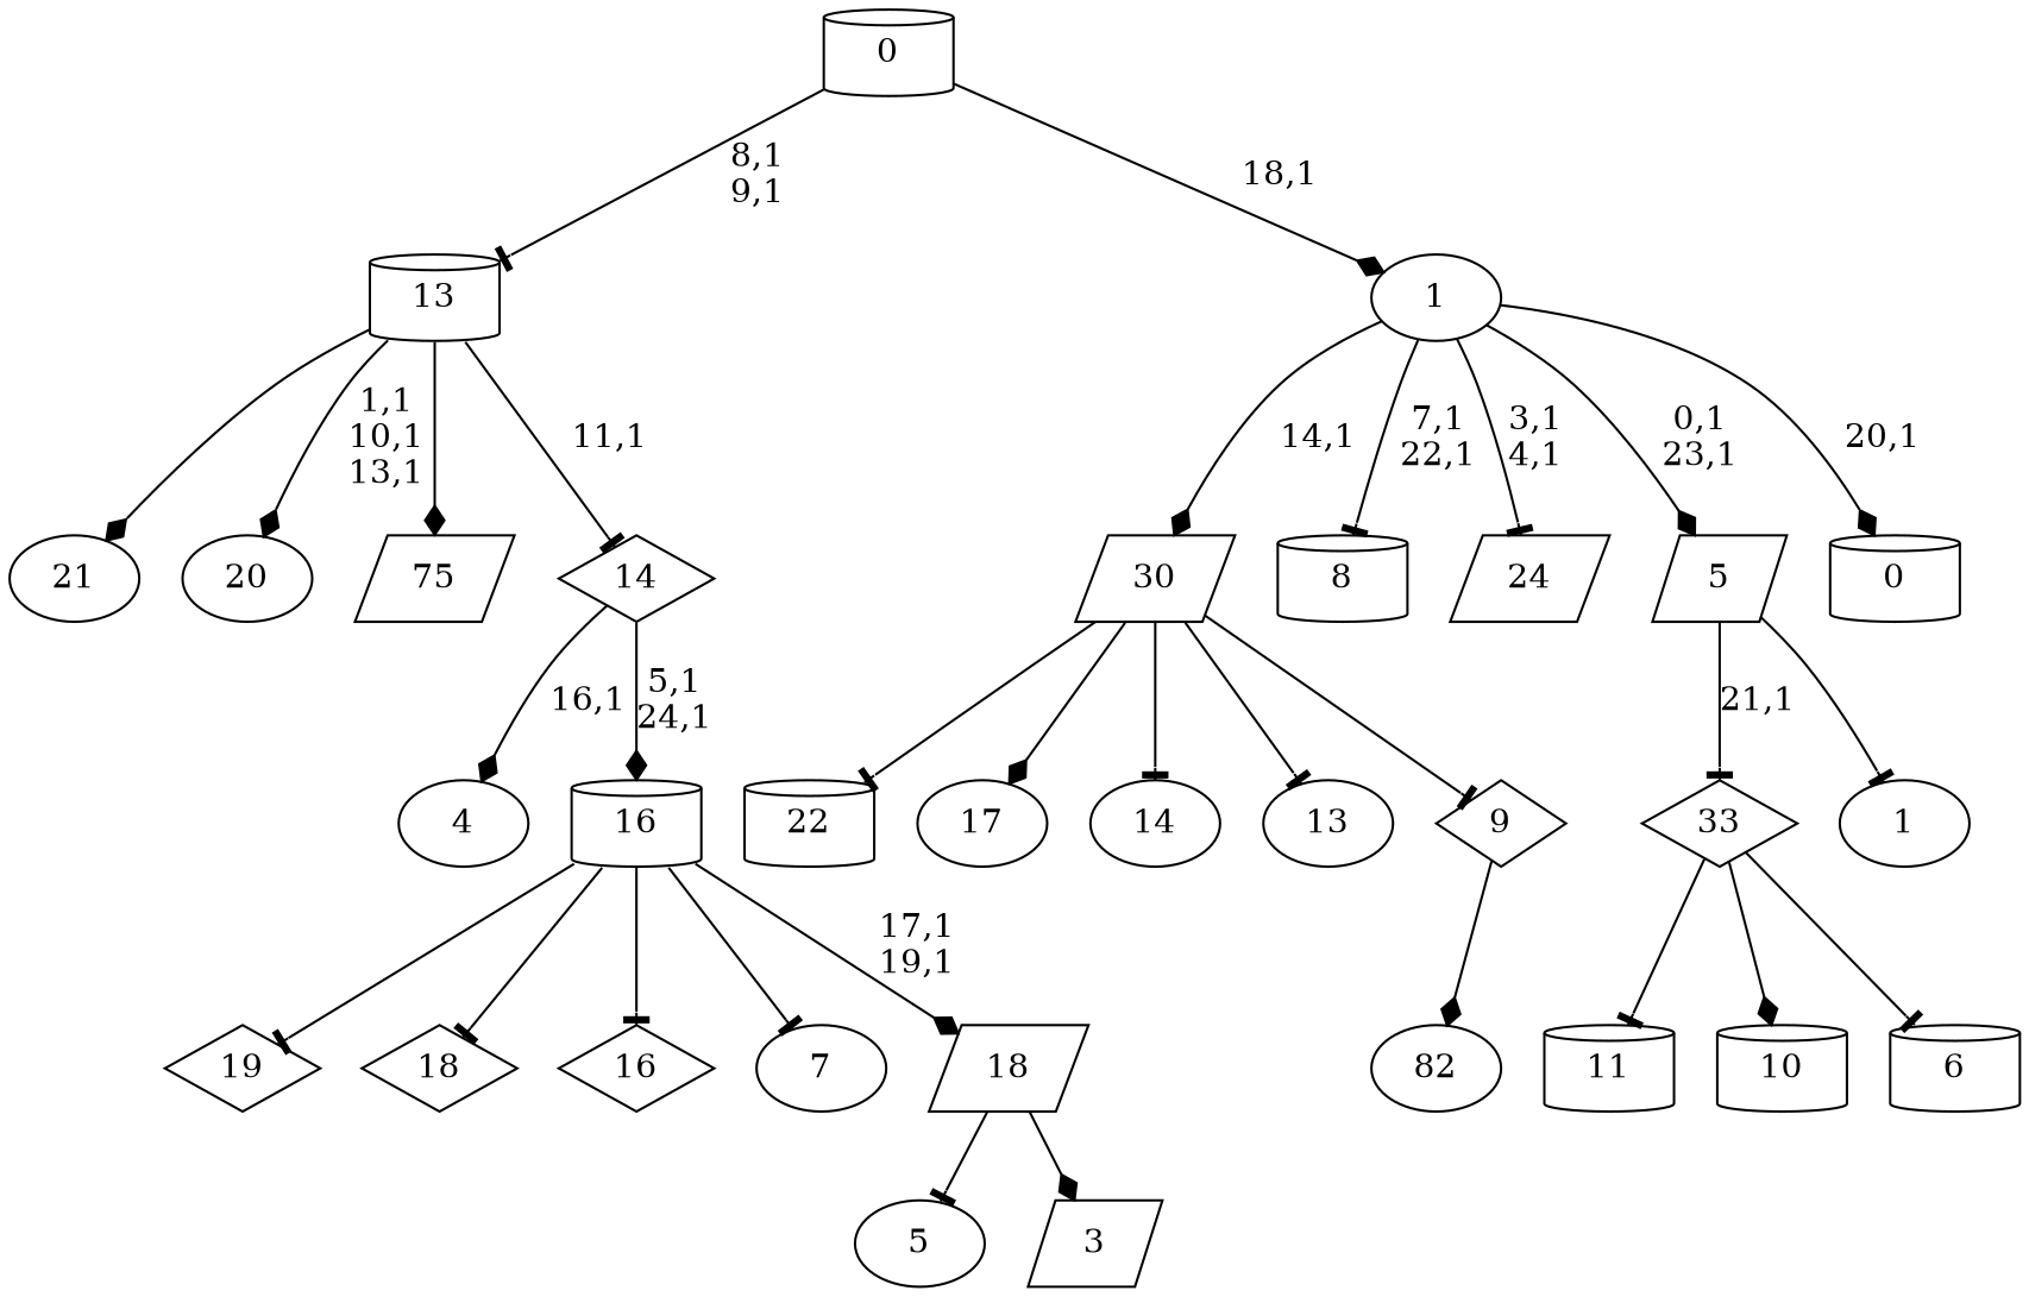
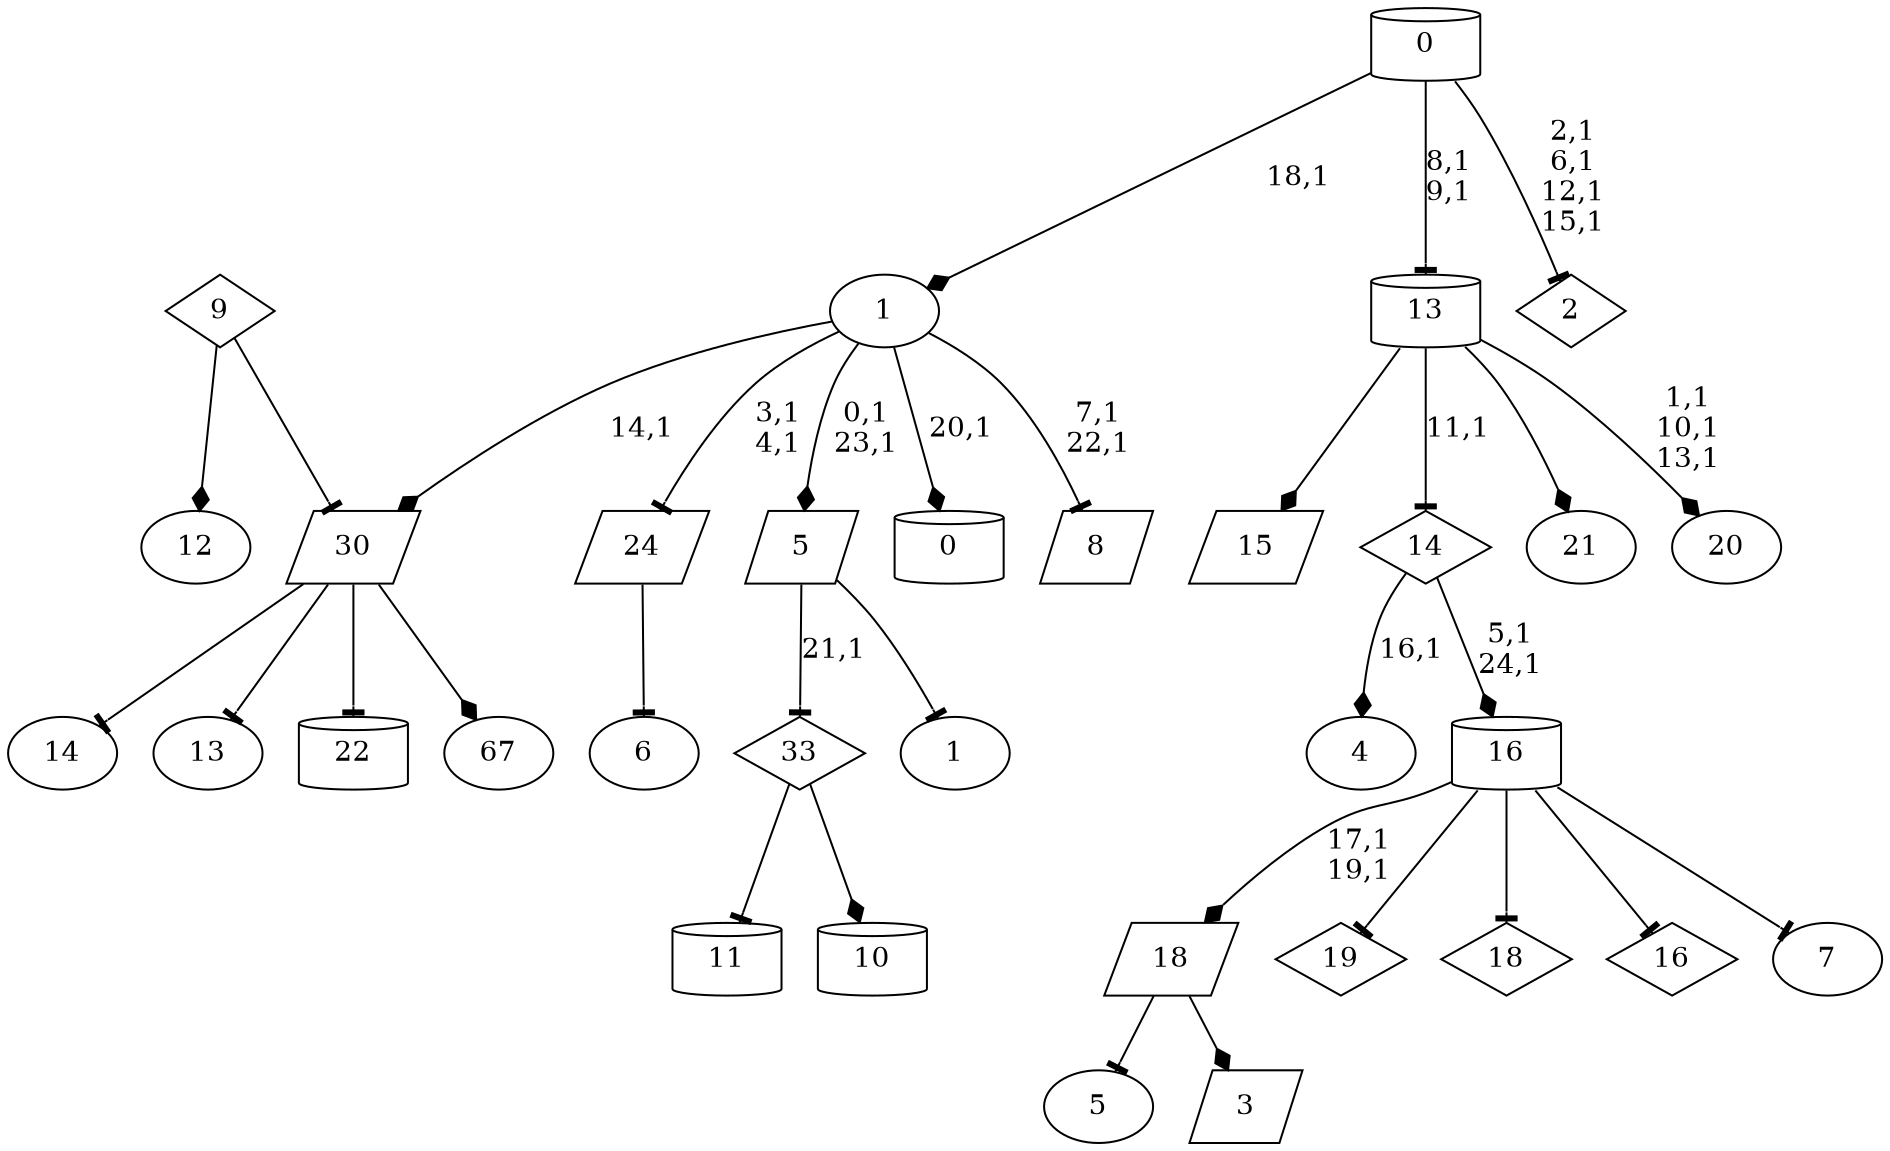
  digraph {
    node [shape=ellipse]
    edge [arrowhead=tee]
    n1 [label=22 shape=cylinder]
    n2 [label=21]
    n3 [label=20]
    n4 [label=19 shape=diamond]
    n5 [label=18 shape=diamond]
-   n6 [label=17]
+   n6 [label=67]
    n7 [label=16 shape=diamond]
-   n8 [label=75 shape=parallelogram]
+   n8 [label=15 shape=parallelogram]
    n9 [label=14]
    n10 [label=13]
-   n11 [label=82]
+   n11 [label=12]
    n12 [label=11 shape=cylinder]
    n13 [label=10 shape=cylinder]
    n14 [label=33 shape=diamond]
    n15 [label=9 shape=diamond]
    30 [shape=parallelogram]
-   n17 [label=8 shape=cylinder]
+   n17 [label=8 shape=parallelogram]
    n18 [label=7]
-   n19 [label=6 shape=cylinder]
+   n19 [label=6]
    24 [shape=parallelogram]
    n21 [label=5]
    n22 [label=4]
    n23 [label=3 shape=parallelogram]
    18 [shape=parallelogram]
    16 [shape=cylinder]
    14 [shape=diamond]
    13 [shape=cylinder]
+   n28 [label=2 shape=diamond]
    n29 [label=1]
    5 [shape=parallelogram]
    n31 [label=0 shape=cylinder]
    1
    0 [shape=cylinder]
    n14 -> n12
    n14 -> n13 [arrowhead=diamond]
    n15 -> n11 [arrowhead=diamond]
    30 -> n1
    30 -> n6 [arrowhead=diamond]
    30 -> n9
    30 -> n10
-   30 -> n15
-   n14 -> n19
+   n15 -> 30
+   24 -> n19
    18 -> n21
    18 -> n23 [arrowhead=diamond]
    16 -> n4
    16 -> n5
    16 -> n7
    16 -> n18
    16 -> 18 [arrowhead=diamond label="17,1\n19,1"]
    14 -> n22 [arrowhead=diamond label="16,1"]
    14 -> 16 [arrowhead=diamond label="5,1\n24,1"]
    13 -> n2 [arrowhead=diamond]
    13 -> n3 [arrowhead=diamond label="1,1\n10,1\n13,1"]
    13 -> n8 [arrowhead=diamond]
    13 -> 14 [label="11,1"]
    5 -> n14 [label="21,1"]
    5 -> n29
    1 -> 30 [arrowhead=diamond label="14,1"]
    1 -> n17 [label="7,1\n22,1"]
    1 -> 24 [label="3,1\n4,1"]
    1 -> 5 [arrowhead=diamond label="0,1\n23,1"]
    1 -> n31 [arrowhead=diamond label="20,1"]
    0 -> 13 [label="8,1\n9,1"]
+   0 -> n28 [label="2,1\n6,1\n12,1\n15,1"]
    0 -> 1 [arrowhead=diamond label="18,1"]
  }
